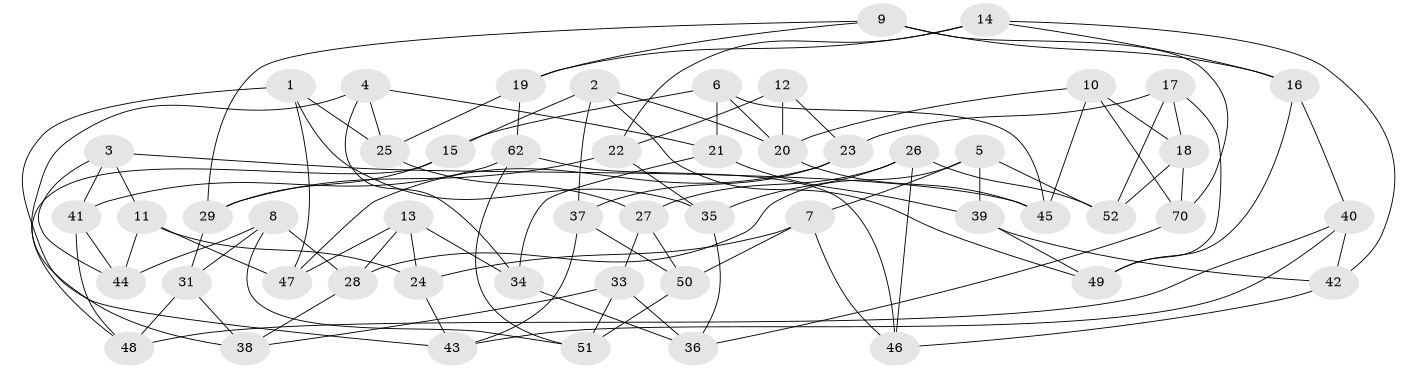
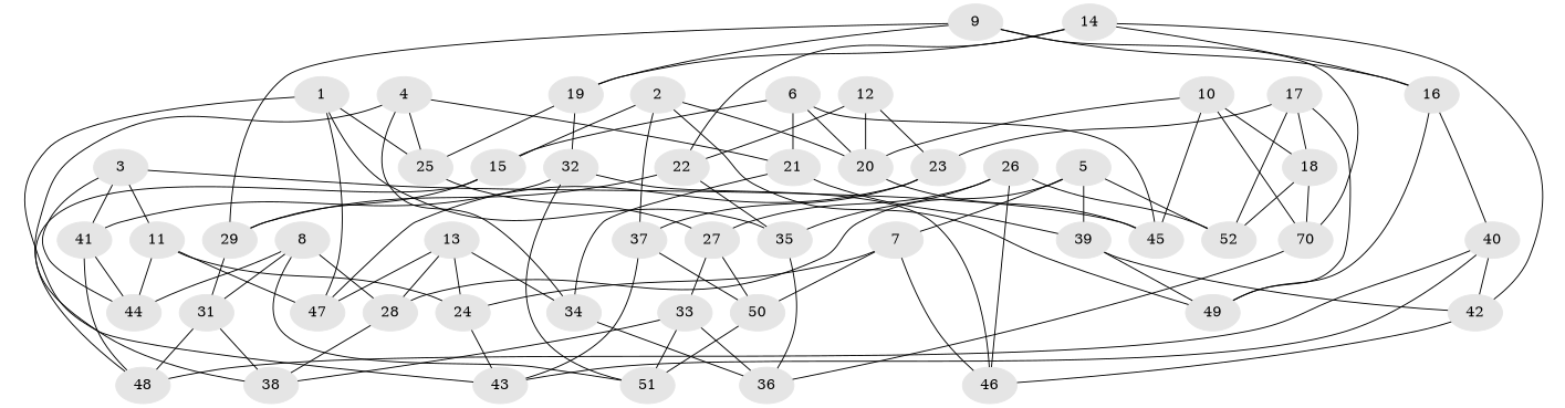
  graph {
    node [color=gray90 style=filled]
    1
    25
    35
    43
    47
    27
    36
    2
    15
    20
    37
    49
    29
    48
    45
    50
    3
    11
    41
    44
    24
    4
    21
    34
    38
    39
    5
    7
    28
    52
    46
    42
    6
    51
    8
    31
    9
    16
    19
    n40 [label=70]
    40
-   32 [label=62]
+   32
    10
    18
    12
    22
    23
    13
    14
    17
    33
    26
    1 -- 25
    1 -- 35
    1 -- 43
    1 -- 47
    25 -- 27
    35 -- 36
    27 -- 50
    27 -- 33
    2 -- 15
    2 -- 20
    2 -- 37
    2 -- 49
    15 -- 29
    15 -- 48
    20 -- 45
    37 -- 43
    37 -- 50
    29 -- 31
    50 -- 51
    3 -- 45
    3 -- 11
    3 -- 41
    3 -- 44
    11 -- 47
    11 -- 44
    11 -- 24
    41 -- 48
    41 -- 44
    24 -- 43
    4 -- 25
    4 -- 21
    4 -- 34
    4 -- 38
    21 -- 34
    21 -- 39
    34 -- 36
    39 -- 49
    39 -- 42
    5 -- 39
    5 -- 7
    5 -- 28
    5 -- 52
    7 -- 50
    7 -- 24
    7 -- 46
    28 -- 38
    42 -- 46
    6 -- 15
    6 -- 20
    6 -- 45
    6 -- 21
    8 -- 44
    8 -- 28
    8 -- 51
    8 -- 31
    31 -- 48
    31 -- 38
    9 -- 29
    9 -- 16
    9 -- 19
    9 -- n40
    16 -- 49
    16 -- 40
    19 -- 25
    19 -- 32
    n40 -- 36
    40 -- 43
    40 -- 48
    40 -- 42
    32 -- 41
    32 -- 46
    32 -- 51
    10 -- 20
    10 -- 45
    10 -- n40
    10 -- 18
    18 -- 52
    18 -- n40
    12 -- 20
    12 -- 22
    12 -- 23
    22 -- 35
    22 -- 29
    23 -- 47
    23 -- 37
    13 -- 47
    13 -- 24
    13 -- 34
    13 -- 28
    14 -- 42
    14 -- 16
    14 -- 19
    14 -- 22
    17 -- 49
    17 -- 52
    17 -- 18
    17 -- 23
    33 -- 36
    33 -- 38
    33 -- 51
    26 -- 35
    26 -- 27
    26 -- 52
    26 -- 46
  }
